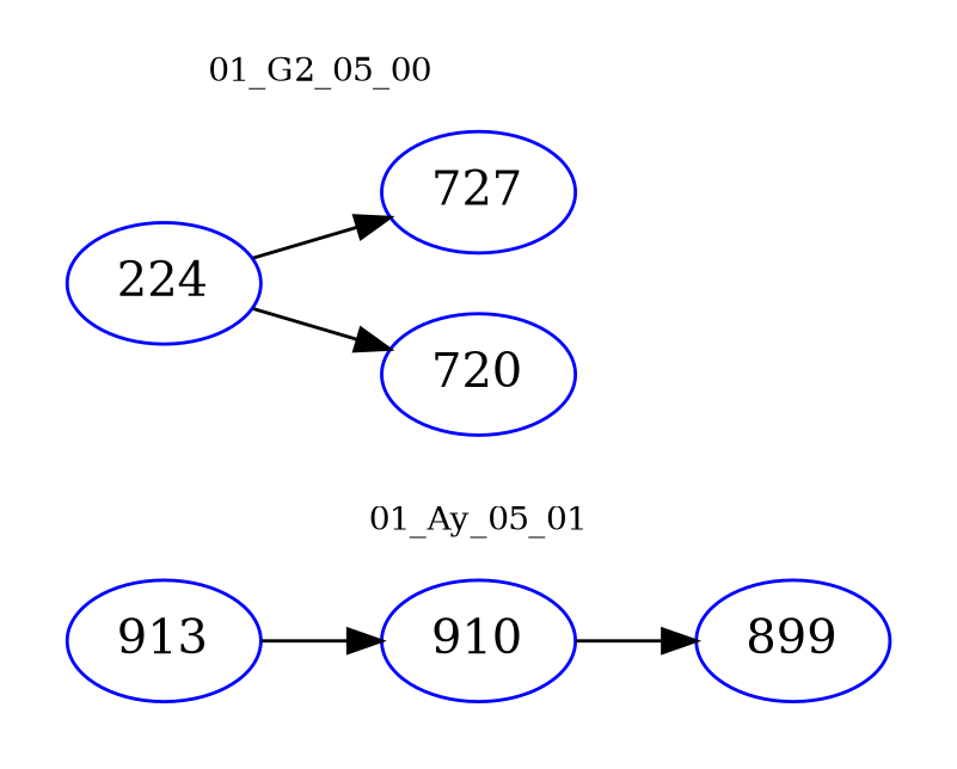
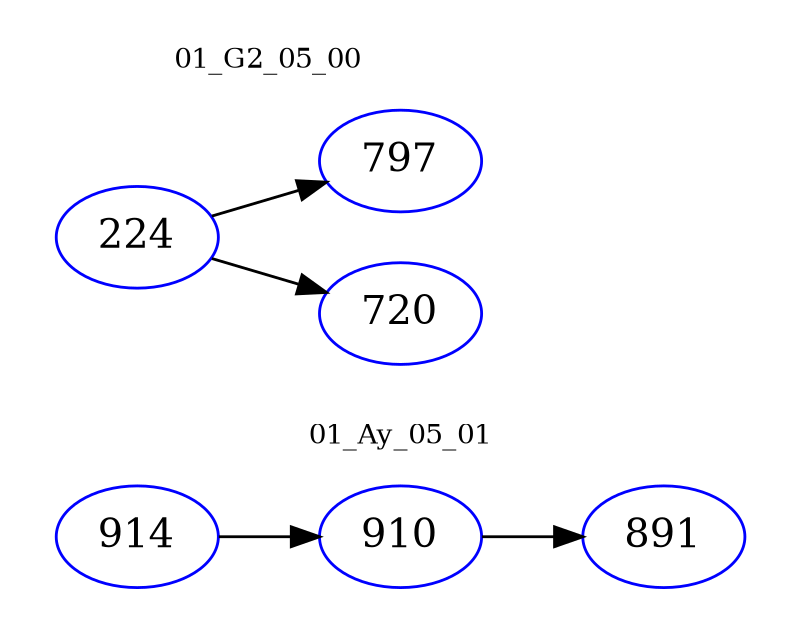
  digraph {
    rankdir=LR
    node [color=blue]
    edge [color=black]
    n1 [label=910]
-   n2 [label=899]
-   n3 [label=913]
+   n2 [label=891]
+   n3 [label=914]
    n4 [label=224]
    n5 [label=720]
-   n6 [label=727]
+   n6 [label=797]
    subgraph cluster_1 {
      color=white
      fontsize=10
      label="01_Ay_05_01"
      n1
      n2
      n3
    }
    subgraph cluster_2 {
      color=white
      fontsize=10
      label="01_G2_05_00"
      n4
      n5
      n6
    }
    n1 -> n2
    n3 -> n1
    n4 -> n5
    n4 -> n6
  }
